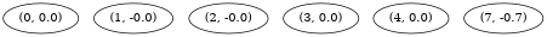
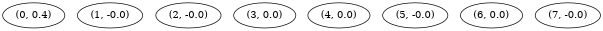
  digraph {
-   n1 [label="(0, 0.0)"]
+   n1 [label="(0, 0.4)"]
    n2 [label="(1, -0.0)"]
    n3 [label="(2, -0.0)"]
    n4 [label="(3, 0.0)"]
    n5 [label="(4, 0.0)"]
-   n8 [label="(7, -0.7)"]
+   n6 [label="(5, -0.0)"]
+   n7 [label="(6, 0.0)"]
+   n8 [label="(7, -0.0)"]
  }
